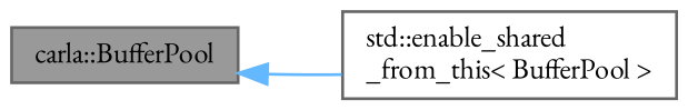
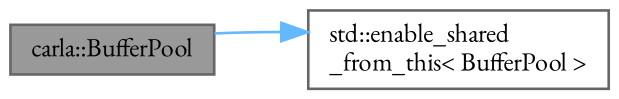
  digraph {
    rankdir=LR
    fontname="EB Garamond"
    node [color=gray40 fontname="EB Garamond" fontsize=10 shape=box style=filled]
    n1 [fillcolor=grey60 fontcolor=black height=0.2 label="carla::BufferPool" width=0.4]
    n2 [fillcolor=white height=0.2 label="std::enable_shared\l_from_this\< BufferPool \>" width=0.4]
-   n1 -> n2 [color=steelblue1 dir=back fontname="EB Garamond" fontsize=10 labelfontname=Helvetica labelfontsize=10 style=solid]
+   n2 -> n1 [color=steelblue1 dir=back fontname="EB Garamond" fontsize=10 labelfontname=Helvetica labelfontsize=10 style=solid]
  }
